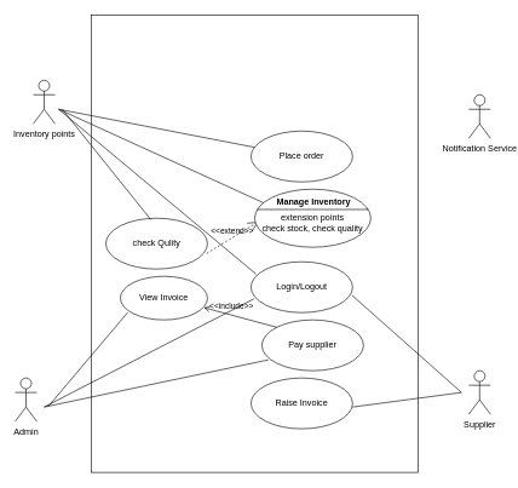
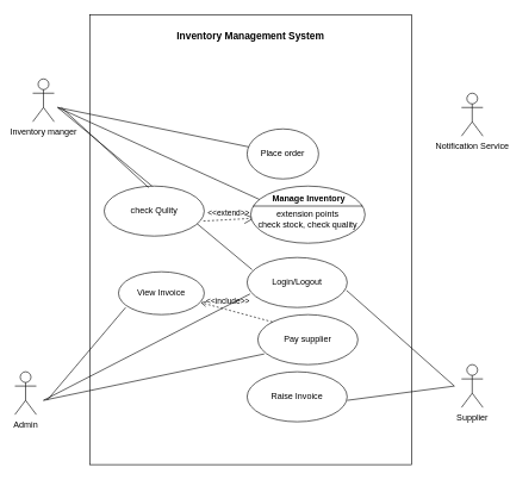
  <mxCell id="0" />
  <mxCell id="1" parent="0" />
  <mxCell id="2" value="" style="rounded=0;whiteSpace=wrap;html=1;" vertex="1" parent="1"><mxGeometry x="125" width="450" height="630" as="geometry" y="20" /></mxCell>
- <mxCell id="3" value="Inventory points" style="shape=umlActor;verticalLabelPosition=bottom;verticalAlign=top;html=1;outlineConnect=0;" parent="1" vertex="1"><mxGeometry x="45" y="110" width="30" height="60" as="geometry" /></mxCell>
+ <mxCell id="3" value="Inventory manger" style="shape=umlActor;verticalLabelPosition=bottom;verticalAlign=top;html=1;outlineConnect=0;" parent="1" vertex="1"><mxGeometry x="45" y="110" width="30" height="60" as="geometry" /></mxCell>
  <mxCell id="4" value="Notification Service" style="shape=umlActor;verticalLabelPosition=bottom;verticalAlign=top;html=1;outlineConnect=0;" parent="1" vertex="1"><mxGeometry x="645" y="130" width="30" height="60" as="geometry" /></mxCell>
  <mxCell id="5" value="Admin" style="shape=umlActor;verticalLabelPosition=bottom;verticalAlign=top;html=1;outlineConnect=0;" parent="1" vertex="1"><mxGeometry x="20" y="520" width="30" height="60" as="geometry" /></mxCell>
  <mxCell id="6" value="Supplier" style="shape=umlActor;verticalLabelPosition=bottom;verticalAlign=top;html=1;outlineConnect=0;" parent="1" vertex="1"><mxGeometry x="645" y="510" width="30" height="60" as="geometry" /></mxCell>
  <mxCell id="7" value="Login/Logout" style="ellipse;whiteSpace=wrap;html=1;" parent="1" vertex="1"><mxGeometry x="345" y="360" width="140" height="70" as="geometry" /></mxCell>
  <mxCell id="8" value="Raise Invoice" style="ellipse;whiteSpace=wrap;html=1;" parent="1" vertex="1"><mxGeometry x="345" y="520" width="140" height="70" as="geometry" /></mxCell>
- <mxCell id="9" value="Place order" style="ellipse;whiteSpace=wrap;html=1;" parent="1" vertex="1"><mxGeometry x="345" y="180" width="140" height="70" as="geometry" /></mxCell>
+ <mxCell id="9" value="Place order" style="ellipse;whiteSpace=wrap;html=1;" parent="1" vertex="1"><mxGeometry x="345" y="180" width="100" height="70" as="geometry" /></mxCell>
  <mxCell id="10" value="Pay supplier" style="ellipse;whiteSpace=wrap;html=1;" parent="1" vertex="1"><mxGeometry x="360" y="440" width="140" height="70" as="geometry" /></mxCell>
  <mxCell id="11" value="" style="edgeStyle=none;html=1;endArrow=none;verticalAlign=bottom;" edge="1" parent="1" target="9"><mxGeometry width="160" relative="1" as="geometry"><mxPoint x="80" y="150" as="sourcePoint" /><mxPoint x="210" y="230" as="targetPoint" /></mxGeometry></mxCell>
  <mxCell id="12" value="" style="edgeStyle=none;html=1;endArrow=none;verticalAlign=bottom;entryX=0;entryY=0;entryDx=0;entryDy=0;" edge="1" parent="1"><mxGeometry width="160" relative="1" as="geometry"><mxPoint x="80" y="150" as="sourcePoint" /><mxPoint x="365.503" y="280.251" as="targetPoint" /></mxGeometry></mxCell>
  <mxCell id="13" value="" style="edgeStyle=none;html=1;endArrow=none;verticalAlign=bottom;entryX=0.05;entryY=0.243;entryDx=0;entryDy=0;entryPerimeter=0;" edge="1" parent="1" target="7"><mxGeometry width="160" relative="1" as="geometry"><mxPoint x="80" y="150" as="sourcePoint" /><mxPoint x="250" y="320" as="targetPoint" /></mxGeometry></mxCell>
  <mxCell id="14" value="" style="edgeStyle=none;html=1;endArrow=none;verticalAlign=bottom;entryX=0.064;entryY=0.786;entryDx=0;entryDy=0;entryPerimeter=0;" edge="1" parent="1" target="10"><mxGeometry width="160" relative="1" as="geometry"><mxPoint x="60" y="560" as="sourcePoint" /><mxPoint x="200" y="510" as="targetPoint" /></mxGeometry></mxCell>
  <mxCell id="15" value="" style="edgeStyle=none;html=1;endArrow=none;verticalAlign=bottom;entryX=0.029;entryY=0.729;entryDx=0;entryDy=0;entryPerimeter=0;" edge="1" parent="1" target="7"><mxGeometry width="160" relative="1" as="geometry"><mxPoint x="60" y="560" as="sourcePoint" /><mxPoint x="210" y="440" as="targetPoint" /></mxGeometry></mxCell>
  <mxCell id="16" value="" style="edgeStyle=none;html=1;endArrow=none;verticalAlign=bottom;exitX=0.993;exitY=0.657;exitDx=0;exitDy=0;exitPerimeter=0;" edge="1" parent="1" source="7"><mxGeometry width="160" relative="1" as="geometry"><mxPoint x="495" y="420" as="sourcePoint" /><mxPoint x="635" y="540" as="targetPoint" /></mxGeometry></mxCell>
  <mxCell id="17" value="" style="edgeStyle=none;html=1;endArrow=none;verticalAlign=bottom;" edge="1" parent="1"><mxGeometry width="160" relative="1" as="geometry"><mxPoint x="485" y="560" as="sourcePoint" /><mxPoint x="635" y="540" as="targetPoint" /></mxGeometry></mxCell>
- <mxCell id="19" value="&amp;lt;&amp;lt;include&amp;gt;&amp;gt;" style="edgeStyle=none;html=1;endArrow=open;verticalAlign=bottom;dashed=0;labelBackgroundColor=none;exitX=0;exitY=0;exitDx=0;exitDy=0;entryX=0.958;entryY=0.717;entryDx=0;entryDy=0;entryPerimeter=0;" edge="1" parent="1" source="10" target="20"><mxGeometry x="0.248" y="-2" width="160" relative="1" as="geometry"><mxPoint x="215" y="450" as="sourcePoint" /><mxPoint x="375" y="450" as="targetPoint" /><mxPoint as="offset" /></mxGeometry></mxCell>
+ <mxCell id="18" value="&lt;font style=&quot;font-size: 14px&quot;&gt;&lt;b&gt;Inventory Management System&lt;/b&gt;&lt;/font&gt;" style="text;html=1;strokeColor=none;fillColor=none;align=center;verticalAlign=middle;whiteSpace=wrap;rounded=0;" vertex="1" parent="1"><mxGeometry x="230" y="30" width="240" height="40" as="geometry" /></mxCell>
+ <mxCell id="19" value="&amp;lt;&amp;lt;include&amp;gt;&amp;gt;" style="edgeStyle=none;html=1;endArrow=open;verticalAlign=bottom;dashed=1;labelBackgroundColor=none;exitX=0;exitY=0;exitDx=0;exitDy=0;entryX=0.958;entryY=0.717;entryDx=0;entryDy=0;entryPerimeter=0;" edge="1" parent="1" source="10" target="20"><mxGeometry x="0.248" y="-2" width="160" relative="1" as="geometry"><mxPoint x="215" y="450" as="sourcePoint" /><mxPoint x="375" y="450" as="targetPoint" /><mxPoint as="offset" /></mxGeometry></mxCell>
  <mxCell id="20" value="View Invoice" style="ellipse;whiteSpace=wrap;html=1;" vertex="1" parent="1"><mxGeometry x="165" y="380" width="120" height="60" as="geometry" /></mxCell>
  <mxCell id="21" value="" style="edgeStyle=none;html=1;endArrow=none;verticalAlign=bottom;entryX=0.083;entryY=0.833;entryDx=0;entryDy=0;entryPerimeter=0;" edge="1" parent="1" target="20"><mxGeometry width="160" relative="1" as="geometry"><mxPoint x="65" y="560" as="sourcePoint" /><mxPoint x="175" y="450" as="targetPoint" /></mxGeometry></mxCell>
- <mxCell id="22" value="check Qulity" style="ellipse;whiteSpace=wrap;html=1;" vertex="1" parent="1"><mxGeometry x="145" y="300" width="140" height="70" as="geometry" /></mxCell>
+ <mxCell id="22" value="check Qulity" style="ellipse;whiteSpace=wrap;html=1;" vertex="1" parent="1"><mxGeometry x="145" y="260" width="140" height="70" as="geometry" /></mxCell>
  <mxCell id="23" value="&amp;lt;&amp;lt;extend&amp;gt;&amp;gt;" style="edgeStyle=none;html=1;startArrow=open;endArrow=none;startSize=12;verticalAlign=bottom;dashed=1;labelBackgroundColor=none;entryX=0.986;entryY=0.7;entryDx=0;entryDy=0;exitX=0.031;exitY=0.563;exitDx=0;exitDy=0;entryPerimeter=0;exitPerimeter=0;" edge="1" parent="1" source="25" target="22"><mxGeometry width="160" relative="1" as="geometry"><mxPoint x="345" y="305" as="sourcePoint" /><mxPoint x="645" y="304.5" as="targetPoint" /></mxGeometry></mxCell>
  <mxCell id="24" value="" style="edgeStyle=none;html=1;endArrow=none;verticalAlign=bottom;entryX=0.443;entryY=0.029;entryDx=0;entryDy=0;entryPerimeter=0;" edge="1" parent="1" target="22"><mxGeometry width="160" relative="1" as="geometry"><mxPoint x="85" y="150" as="sourcePoint" /><mxPoint x="75" y="260" as="targetPoint" /></mxGeometry></mxCell>
  <mxCell id="25" value="&lt;br&gt;extension points&lt;br&gt;check stock, check quality" style="html=1;shape=mxgraph.sysml.useCaseExtPt;whiteSpace=wrap;align=center;" vertex="1" parent="1"><mxGeometry x="350" y="260" width="160" height="80" as="geometry" /></mxCell>
  <mxCell id="26" value="Manage Inventory" style="resizable=0;html=1;verticalAlign=middle;align=center;labelBackgroundColor=none;fontStyle=1;" connectable="0" vertex="1" parent="25"><mxGeometry x="80" y="17" as="geometry" /></mxCell>
